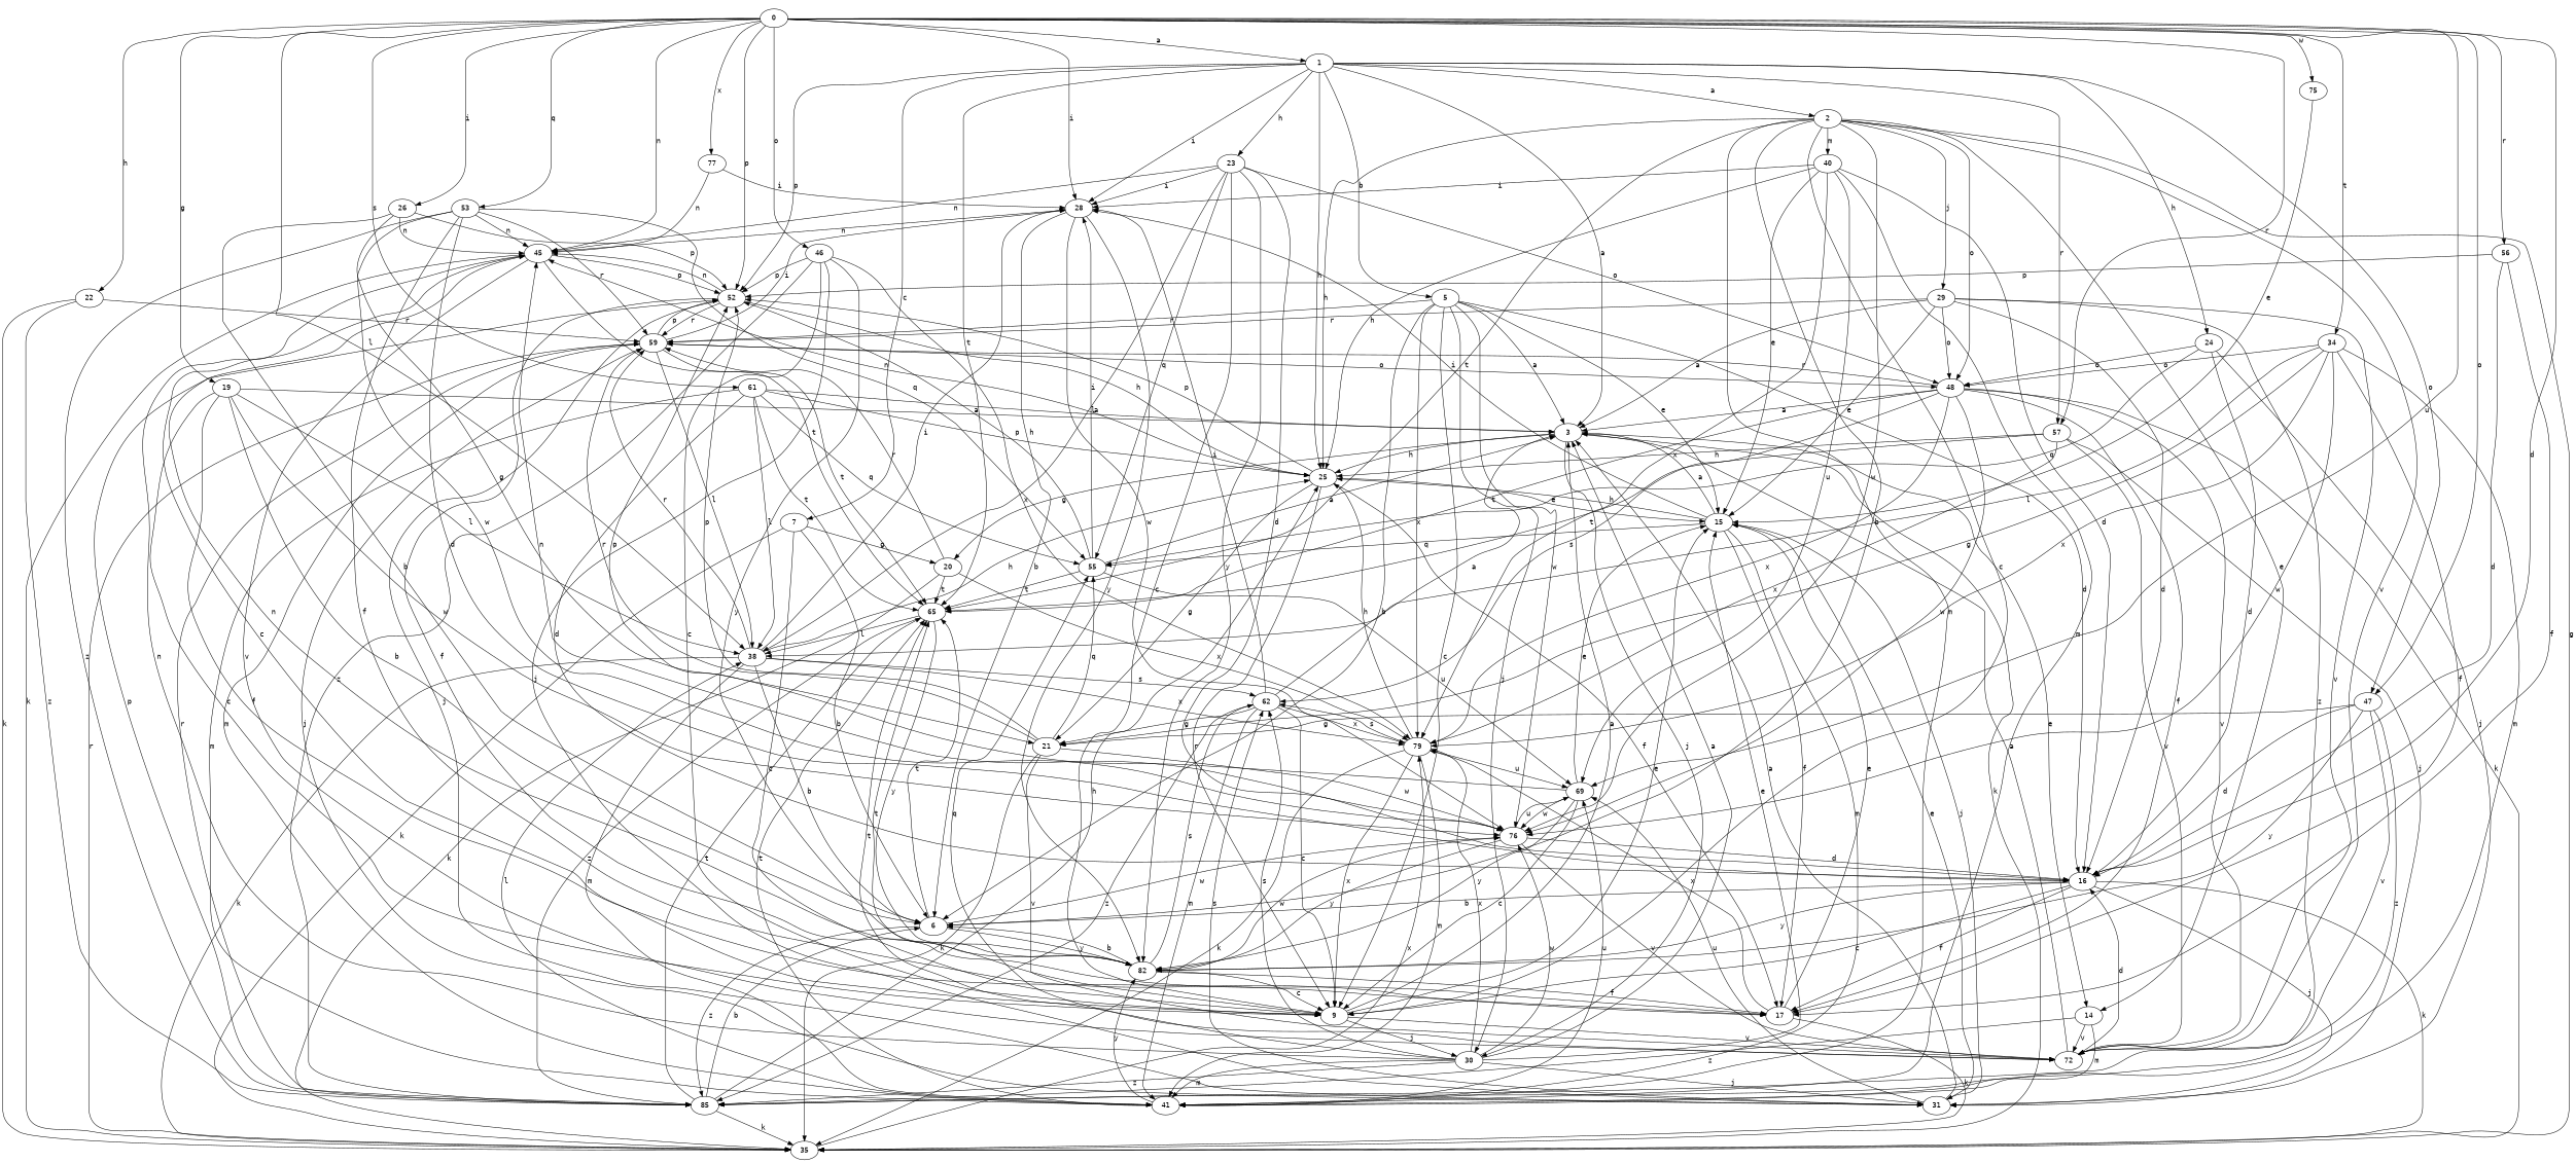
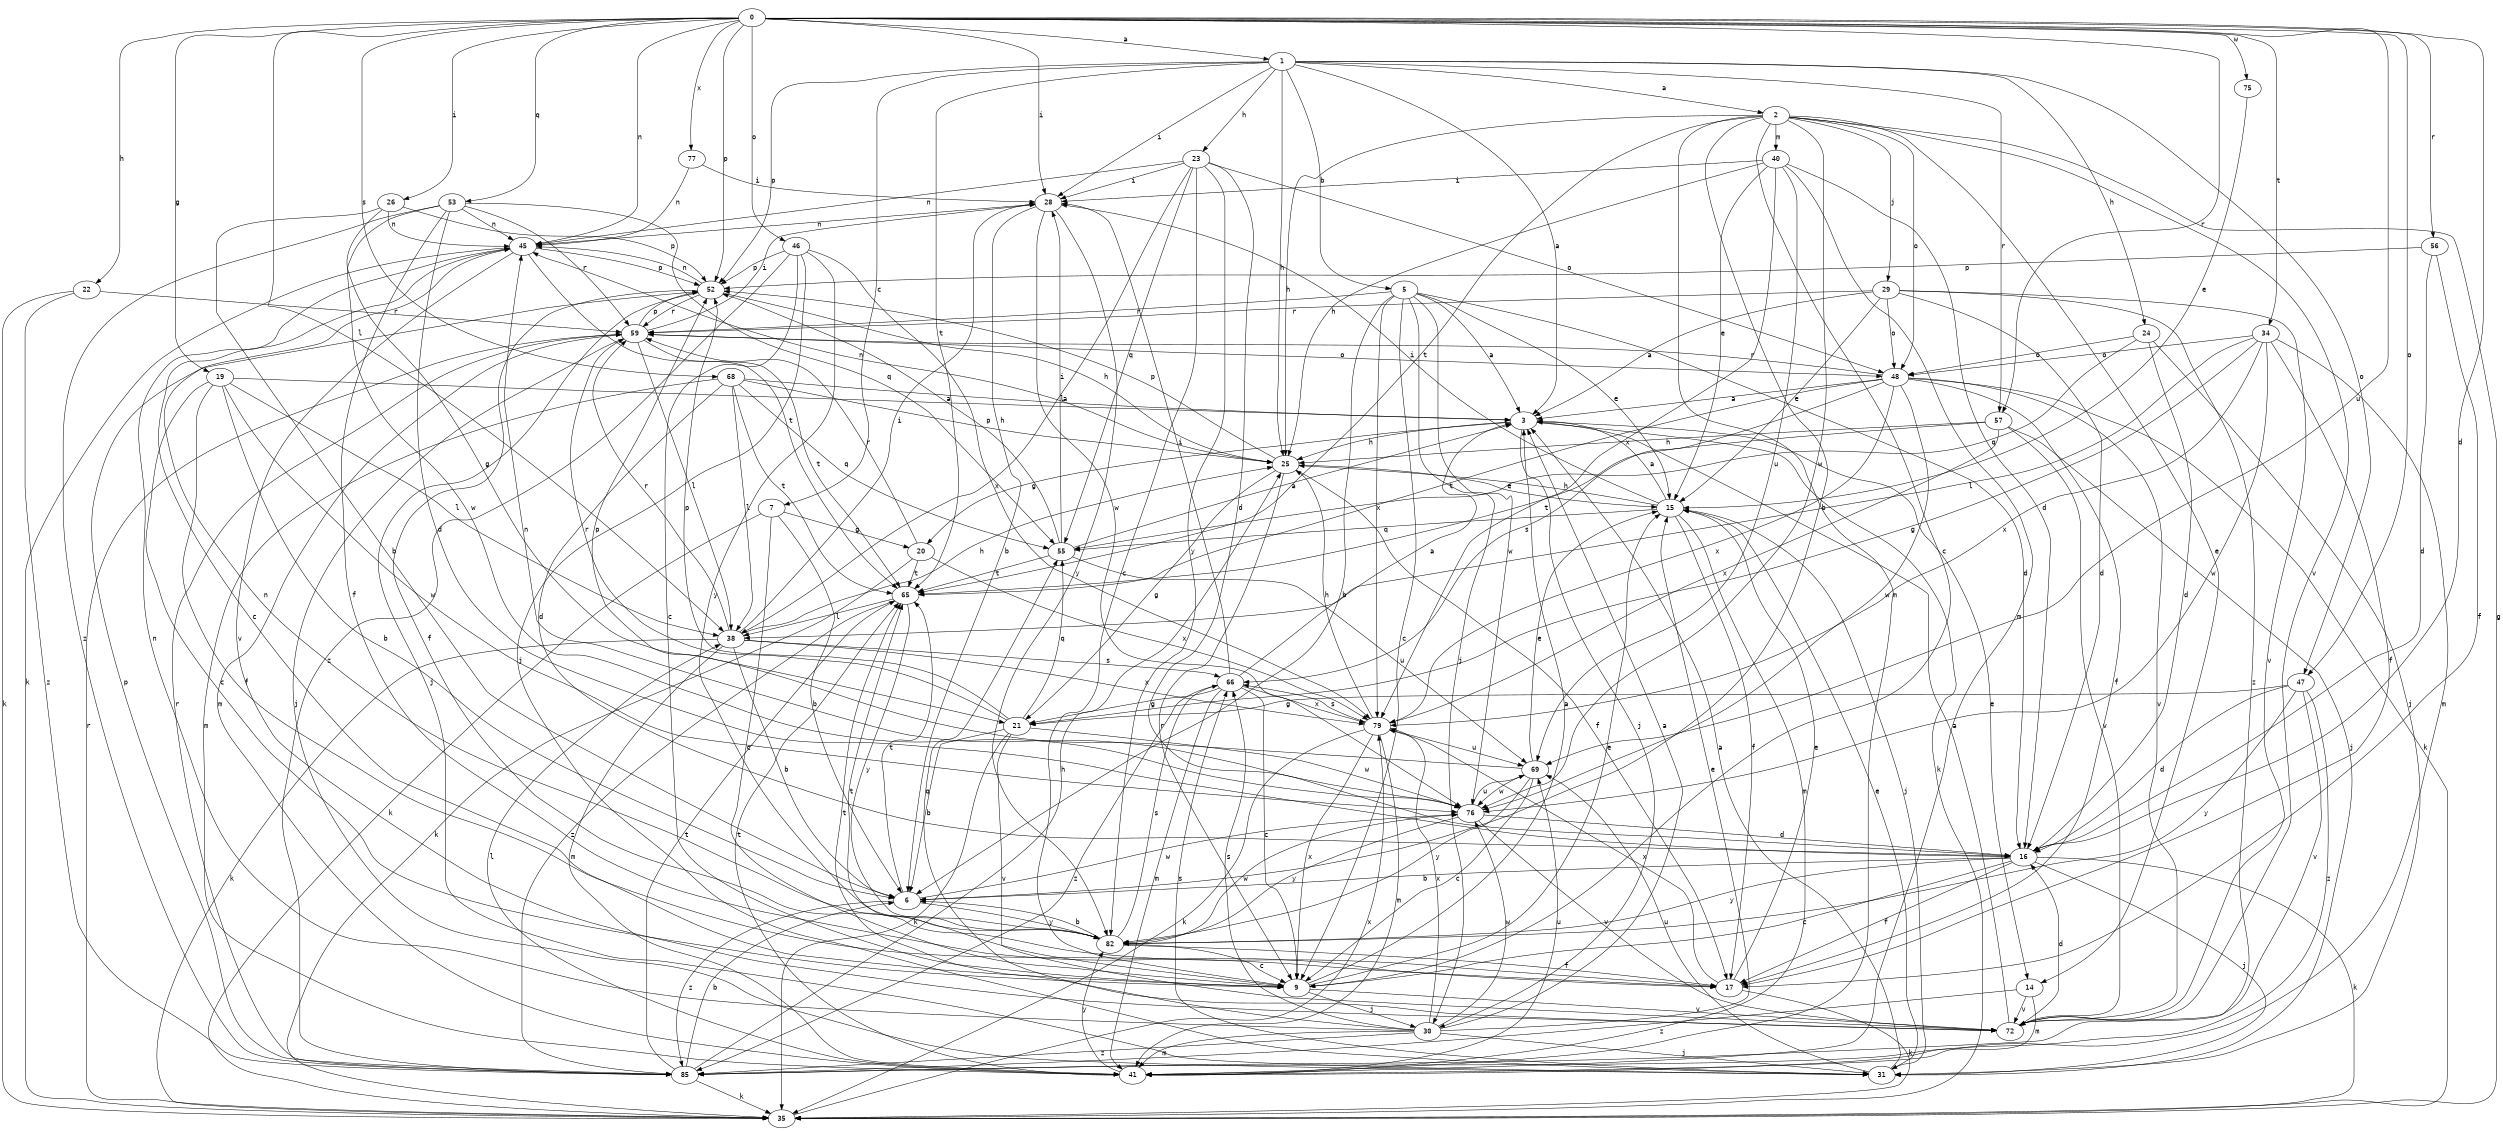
  strict digraph {
    fontname="DejaVu Sans Mono"
    node [fontname="DejaVu Sans Mono"]
    edge [fontname="DejaVu Sans Mono"]
    0
    1
    n3 [label=16]
    19
    22
    26
    28
    38
    45
    46
    47
    52
    53
    56
    57
-   61
+   61 [label=68]
    n17 [label=34]
    69
    75
    77
    2
    3
    5
    7
    23
    24
    25
    65
    6
    9
    35
    82
    17
    31
    76
    59
    85
    21
    41
    79
-   62
+   62 [label=66]
    72
    55
    48
    15
    14
    29
    40
    20
    30
    0 -> 1 [label=a]
    0 -> n3 [label=d]
    0 -> 19 [label=g]
    0 -> 22 [label=h]
    0 -> 26 [label=i]
    0 -> 28 [label=i]
    0 -> 38 [label=l]
    0 -> 45 [label=n]
    0 -> 46 [label=o]
    0 -> 47 [label=o]
    0 -> 52 [label=p]
    0 -> 53 [label=q]
    0 -> 56 [label=r]
    0 -> 57 [label=r]
    0 -> 61 [label=s]
    0 -> n17 [label=t]
    0 -> 69 [label=u]
    0 -> 75 [label=w]
    0 -> 77 [label=x]
    1 -> 28 [label=i]
    1 -> 47 [label=o]
    1 -> 52 [label=p]
    1 -> 57 [label=r]
    1 -> 2 [label=a]
    1 -> 3 [label=a]
    1 -> 5 [label=b]
    1 -> 7 [label=c]
    1 -> 23 [label=h]
    1 -> 24 [label=h]
    1 -> 25 [label=h]
    1 -> 65 [label=t]
    n3 -> 6 [label=b]
    n3 -> 9 [label=c]
    n3 -> 35 [label=k]
    n3 -> 82 [label=y]
    n3 -> 17 [label=f]
    n3 -> 31 [label=j]
    19 -> 38 [label=l]
    19 -> 3 [label=a]
    19 -> 6 [label=b]
    19 -> 9 [label=c]
    19 -> 17 [label=f]
    19 -> 76 [label=w]
    22 -> 35 [label=k]
    22 -> 59 [label=r]
    22 -> 85 [label=z]
    26 -> 45 [label=n]
    26 -> 52 [label=p]
    26 -> 6 [label=b]
    26 -> 21 [label=g]
    28 -> 45 [label=n]
    28 -> 6 [label=b]
    28 -> 82 [label=y]
    28 -> 76 [label=w]
    38 -> 28 [label=i]
    38 -> 25 [label=h]
    38 -> 6 [label=b]
    38 -> 35 [label=k]
    38 -> 59 [label=r]
    38 -> 41 [label=m]
    38 -> 79 [label=x]
    38 -> 62 [label=s]
    45 -> 52 [label=p]
    45 -> 65 [label=t]
    45 -> 9 [label=c]
    45 -> 35 [label=k]
    45 -> 72 [label=v]
    46 -> 52 [label=p]
    46 -> 9 [label=c]
    46 -> 82 [label=y]
    46 -> 31 [label=j]
    46 -> 85 [label=z]
    46 -> 79 [label=x]
    47 -> n3 [label=d]
    47 -> 82 [label=y]
    47 -> 85 [label=z]
    47 -> 21 [label=g]
    47 -> 72 [label=v]
    52 -> 45 [label=n]
    52 -> 25 [label=h]
    52 -> 17 [label=f]
    52 -> 31 [label=j]
    52 -> 59 [label=r]
    53 -> n3 [label=d]
    53 -> 45 [label=n]
    53 -> 17 [label=f]
    53 -> 76 [label=w]
    53 -> 59 [label=r]
    53 -> 85 [label=z]
    53 -> 55 [label=q]
    56 -> n3 [label=d]
    56 -> 52 [label=p]
    56 -> 17 [label=f]
    57 -> 25 [label=h]
    57 -> 65 [label=t]
    57 -> 31 [label=j]
    57 -> 79 [label=x]
    57 -> 72 [label=v]
    61 -> n3 [label=d]
    61 -> 38 [label=l]
    61 -> 3 [label=a]
    61 -> 25 [label=h]
    61 -> 65 [label=t]
    61 -> 41 [label=m]
    61 -> 55 [label=q]
    n17 -> 38 [label=l]
    n17 -> 17 [label=f]
    n17 -> 76 [label=w]
    n17 -> 21 [label=g]
    n17 -> 41 [label=m]
    n17 -> 79 [label=x]
    n17 -> 48 [label=o]
    69 -> 52 [label=p]
    69 -> 9 [label=c]
    69 -> 82 [label=y]
    69 -> 76 [label=w]
    69 -> 15 [label=e]
    75 -> 15 [label=e]
    77 -> 28 [label=i]
    77 -> 45 [label=n]
    2 -> 25 [label=h]
    2 -> 65 [label=t]
    2 -> 6 [label=b]
    2 -> 9 [label=c]
    2 -> 35 [label=g]
    2 -> 76 [label=w]
    2 -> 41 [label=m]
    2 -> 72 [label=v]
    2 -> 48 [label=o]
    2 -> 14 [label=e]
    2 -> 29 [label=j]
    2 -> 40 [label=m]
    3 -> 25 [label=h]
    3 -> 35 [label=k]
    3 -> 14 [label=e]
    3 -> 20 [label=g]
    3 -> 30 [label=j]
    5 -> n3 [label=d]
    5 -> 3 [label=a]
    5 -> 6 [label=b]
    5 -> 9 [label=c]
    5 -> 76 [label=w]
    5 -> 59 [label=r]
    5 -> 79 [label=x]
    5 -> 15 [label=e]
    5 -> 30 [label=j]
    7 -> 6 [label=b]
    7 -> 9 [label=c]
    7 -> 35 [label=k]
    7 -> 20 [label=g]
    23 -> n3 [label=d]
    23 -> 28 [label=i]
    23 -> 38 [label=l]
    23 -> 45 [label=n]
    23 -> 9 [label=c]
    23 -> 82 [label=y]
    23 -> 55 [label=q]
    23 -> 48 [label=o]
    24 -> n3 [label=d]
    24 -> 31 [label=j]
    24 -> 55 [label=q]
    24 -> 48 [label=o]
    25 -> 45 [label=n]
    25 -> 52 [label=p]
    25 -> 9 [label=r]
    25 -> 17 [label=f]
    25 -> 21 [label=g]
    25 -> 15 [label=e]
    65 -> 38 [label=l]
    65 -> 82 [label=y]
    65 -> 85 [label=z]
    6 -> 65 [label=t]
    6 -> 82 [label=y]
    6 -> 76 [label=w]
    6 -> 85 [label=z]
    9 -> 3 [label=a]
    9 -> 65 [label=t]
    9 -> 72 [label=v]
    9 -> 15 [label=e]
    9 -> 30 [label=j]
    35 -> 59 [label=r]
    35 -> 79 [label=x]
    82 -> 45 [label=n]
    82 -> 6 [label=b]
    82 -> 9 [label=c]
    82 -> 17 [label=f]
    82 -> 76 [label=w]
    82 -> 62 [label=s]
    17 -> 35 [label=k]
    17 -> 79 [label=x]
    17 -> 15 [label=e]
    31 -> 69 [label=u]
    31 -> 3 [label=a]
    31 -> 62 [label=s]
    31 -> 15 [label=e]
    76 -> n3 [label=d]
    76 -> 45 [label=n]
    76 -> 69 [label=u]
    76 -> 82 [label=y]
    76 -> 72 [label=v]
    59 -> 28 [label=i]
    59 -> 38 [label=l]
    59 -> 52 [label=p]
    59 -> 65 [label=t]
    59 -> 31 [label=j]
    59 -> 41 [label=m]
    59 -> 48 [label=o]
    85 -> 52 [label=p]
    85 -> 25 [label=h]
    85 -> 65 [label=t]
    85 -> 6 [label=b]
    85 -> 35 [label=k]
    85 -> 59 [label=r]
    21 -> 52 [label=p]
+   21 -> 6 [label=b]
    21 -> 35 [label=k]
    21 -> 76 [label=w]
    21 -> 59 [label=r]
    21 -> 72 [label=v]
    21 -> 55 [label=q]
    41 -> 38 [label=l]
    41 -> 69 [label=u]
    41 -> 65 [label=t]
    41 -> 82 [label=y]
    79 -> 69 [label=u]
    79 -> 25 [label=h]
    79 -> 9 [label=x]
    79 -> 35 [label=k]
    79 -> 41 [label=m]
    79 -> 62 [label=s]
    62 -> 28 [label=i]
    62 -> 3 [label=a]
    62 -> 9 [label=c]
    62 -> 85 [label=z]
    62 -> 21 [label=g]
    62 -> 41 [label=m]
    62 -> 79 [label=x]
    72 -> n3 [label=d]
    72 -> 3 [label=a]
    72 -> 65 [label=t]
    55 -> 28 [label=i]
    55 -> 52 [label=p]
    55 -> 69 [label=u]
    55 -> 3 [label=a]
    55 -> 65 [label=t]
    48 -> 3 [label=a]
    48 -> 65 [label=t]
    48 -> 35 [label=k]
    48 -> 17 [label=f]
    48 -> 76 [label=w]
    48 -> 59 [label=r]
    48 -> 79 [label=x]
    48 -> 62 [label=s]
    48 -> 72 [label=v]
    15 -> 28 [label=i]
    15 -> 3 [label=a]
    15 -> 25 [label=h]
    15 -> 17 [label=f]
    15 -> 31 [label=j]
    15 -> 41 [label=m]
    15 -> 55 [label=q]
    14 -> 85 [label=z]
    14 -> 41 [label=m]
    14 -> 72 [label=v]
    29 -> n3 [label=d]
    29 -> 3 [label=a]
    29 -> 59 [label=r]
    29 -> 85 [label=z]
    29 -> 72 [label=v]
    29 -> 48 [label=o]
    29 -> 15 [label=e]
    40 -> n3 [label=d]
    40 -> 28 [label=i]
    40 -> 69 [label=u]
    40 -> 25 [label=h]
    40 -> 41 [label=m]
    40 -> 79 [label=x]
    40 -> 15 [label=e]
    20 -> 65 [label=t]
    20 -> 35 [label=k]
    20 -> 59 [label=r]
    20 -> 79 [label=x]
    30 -> 45 [label=n]
    30 -> 3 [label=a]
    30 -> 31 [label=j]
    30 -> 76 [label=w]
    30 -> 85 [label=z]
    30 -> 41 [label=m]
    30 -> 79 [label=x]
    30 -> 62 [label=s]
    30 -> 55 [label=q]
    30 -> 15 [label=e]
  }
